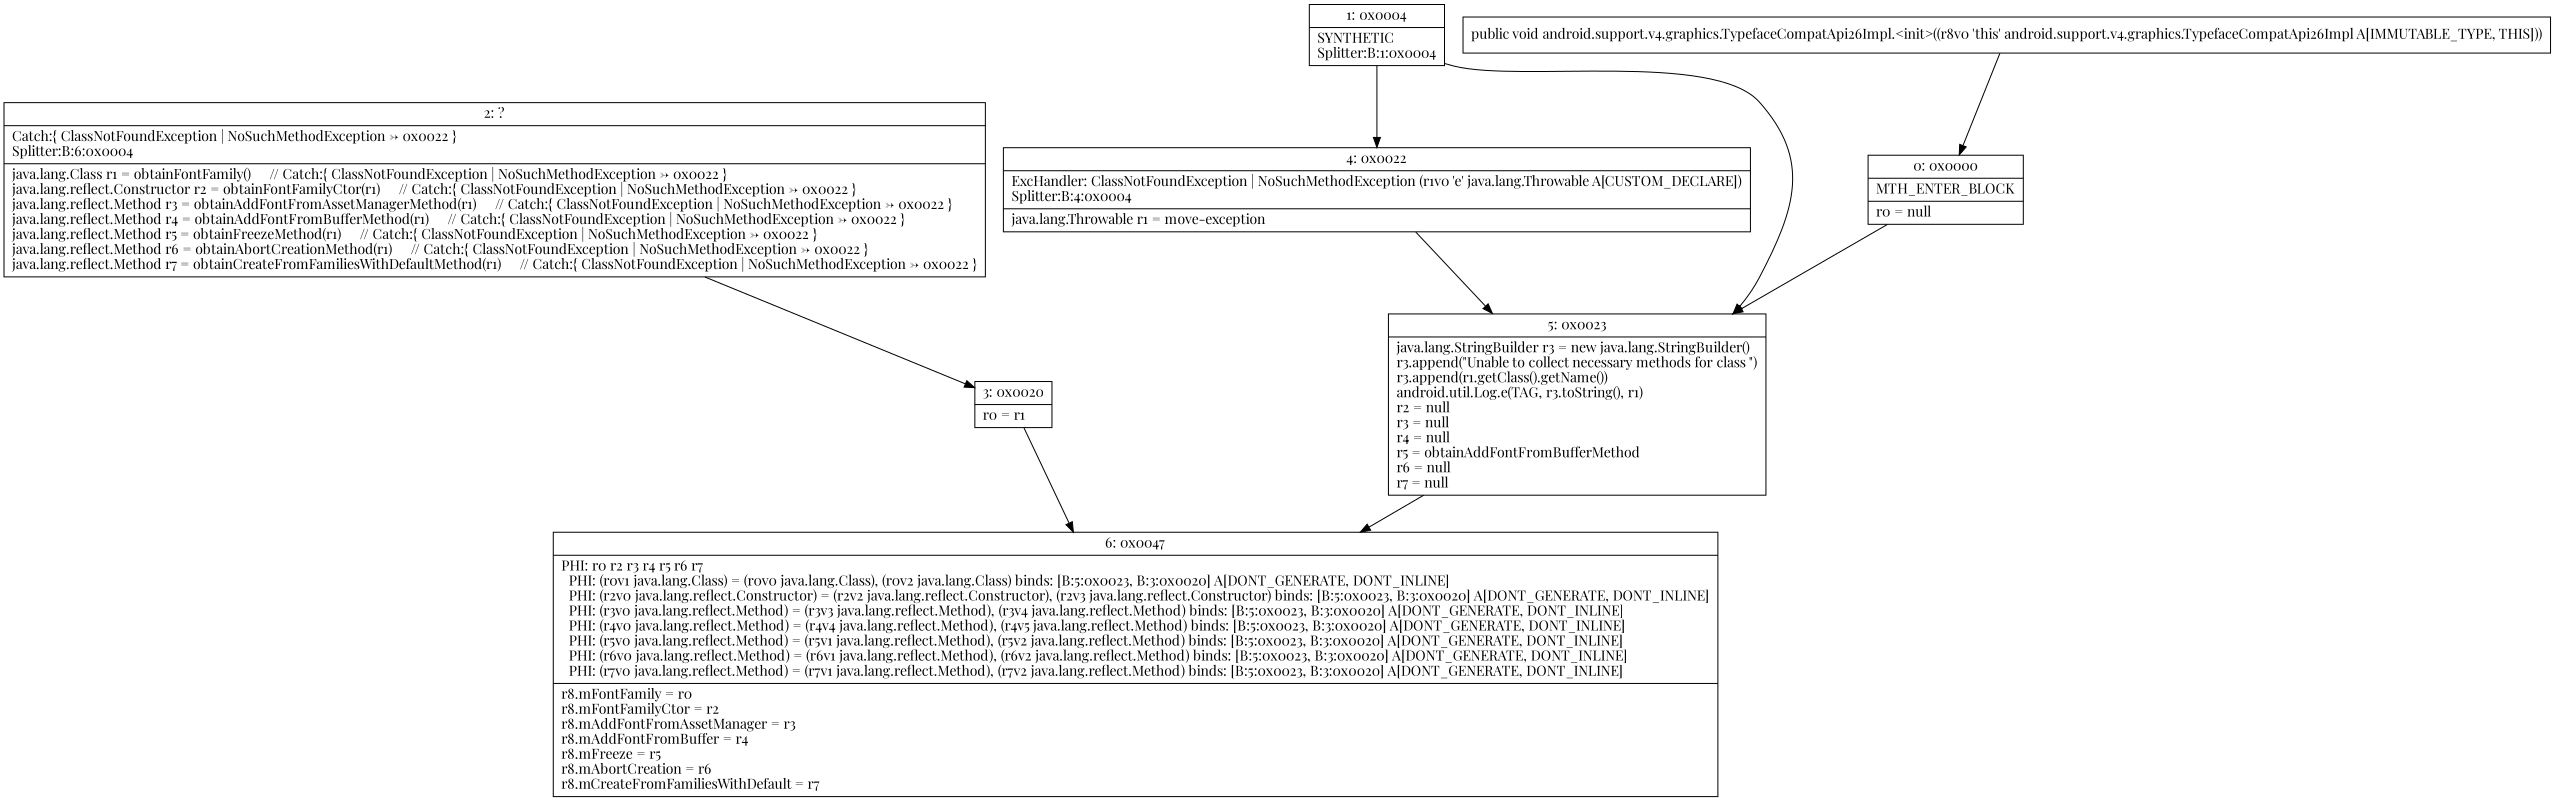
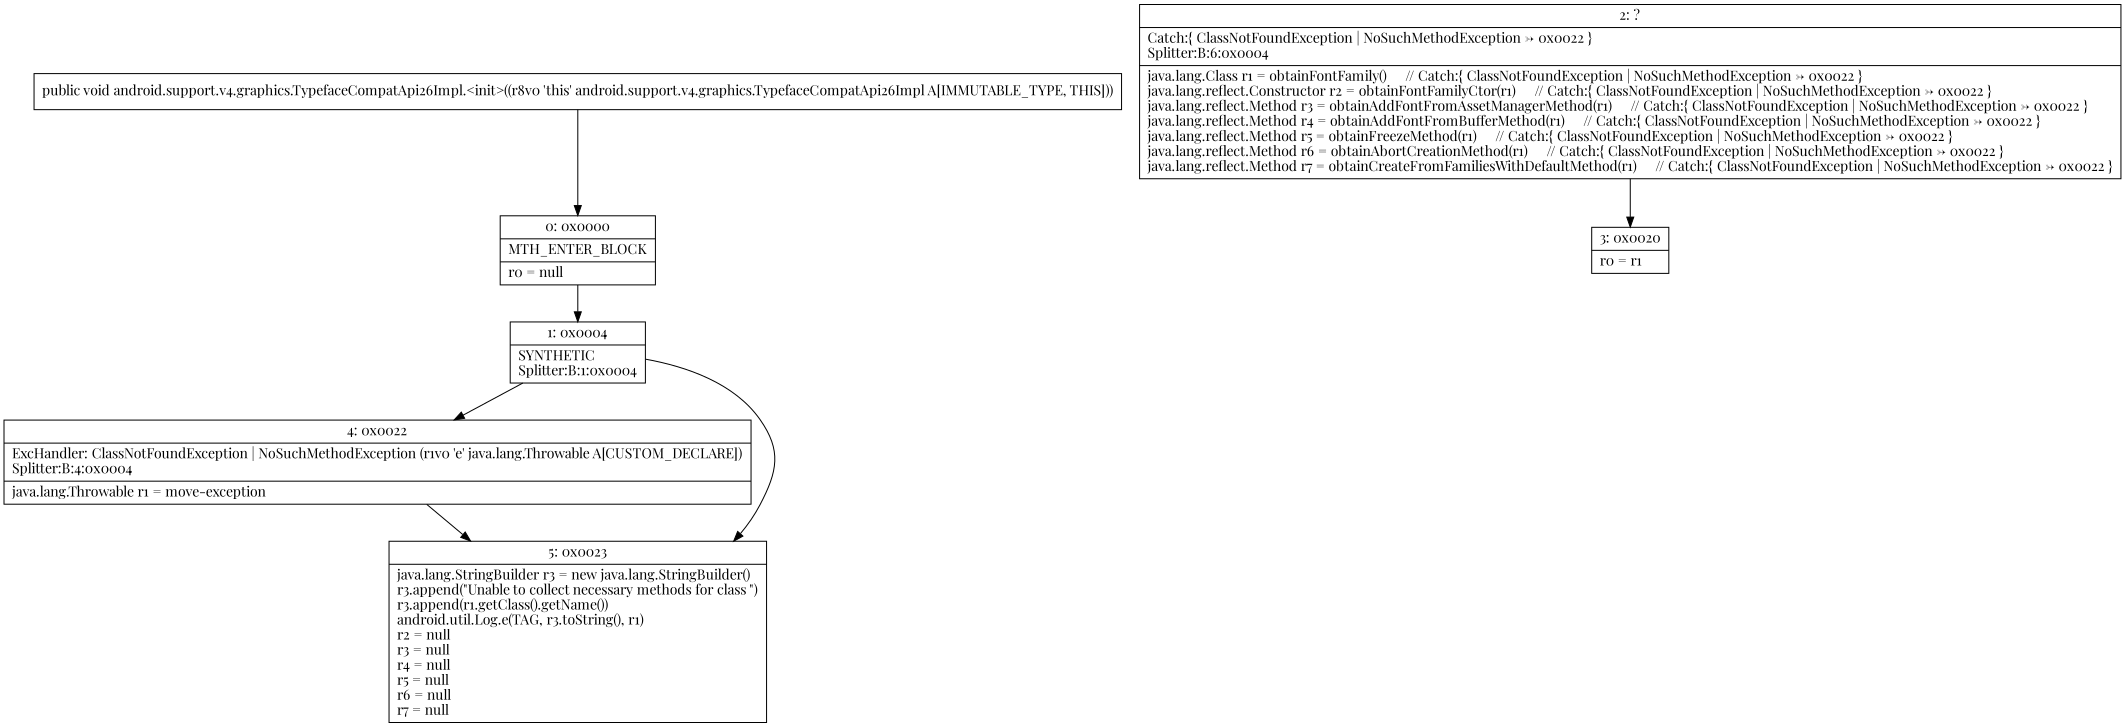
  digraph {
    fontname="Playfair Display"
    node [fontname="Playfair Display" shape=record]
    edge [fontname="Playfair Display"]
    n1 [label="{0\:\ 0x0000|MTH_ENTER_BLOCK\l|r0 = null\l}"]
    n2 [label="{1\:\ 0x0004|SYNTHETIC\lSplitter:B:1:0x0004\l}"]
    n3 [label="{4\:\ 0x0022|ExcHandler: ClassNotFoundException \| NoSuchMethodException (r1v0 'e' java.lang.Throwable A[CUSTOM_DECLARE])\lSplitter:B:4:0x0004\l|java.lang.Throwable r1 = move\-exception\l}"]
-   n4 [label="{5\:\ 0x0023|java.lang.StringBuilder r3 = new java.lang.StringBuilder()\lr3.append(\"Unable to collect necessary methods for class \")\lr3.append(r1.getClass().getName())\landroid.util.Log.e(TAG, r3.toString(), r1)\lr2 = null\lr3 = null\lr4 = null\lr5 = obtainAddFontFromBufferMethod\lr6 = null\lr7 = null\l}"]
+   n4 [label="{5\:\ 0x0023|java.lang.StringBuilder r3 = new java.lang.StringBuilder()\lr3.append(\"Unable to collect necessary methods for class \")\lr3.append(r1.getClass().getName())\landroid.util.Log.e(TAG, r3.toString(), r1)\lr2 = null\lr3 = null\lr4 = null\lr5 = null\lr6 = null\lr7 = null\l}"]
    n5 [label="{2\:\ ?|Catch:\{ ClassNotFoundException \| NoSuchMethodException \-\> 0x0022 \}\lSplitter:B:6:0x0004\l|java.lang.Class r1 = obtainFontFamily()     \/\/ Catch:\{ ClassNotFoundException \| NoSuchMethodException \-\> 0x0022 \}\ljava.lang.reflect.Constructor r2 = obtainFontFamilyCtor(r1)     \/\/ Catch:\{ ClassNotFoundException \| NoSuchMethodException \-\> 0x0022 \}\ljava.lang.reflect.Method r3 = obtainAddFontFromAssetManagerMethod(r1)     \/\/ Catch:\{ ClassNotFoundException \| NoSuchMethodException \-\> 0x0022 \}\ljava.lang.reflect.Method r4 = obtainAddFontFromBufferMethod(r1)     \/\/ Catch:\{ ClassNotFoundException \| NoSuchMethodException \-\> 0x0022 \}\ljava.lang.reflect.Method r5 = obtainFreezeMethod(r1)     \/\/ Catch:\{ ClassNotFoundException \| NoSuchMethodException \-\> 0x0022 \}\ljava.lang.reflect.Method r6 = obtainAbortCreationMethod(r1)     \/\/ Catch:\{ ClassNotFoundException \| NoSuchMethodException \-\> 0x0022 \}\ljava.lang.reflect.Method r7 = obtainCreateFromFamiliesWithDefaultMethod(r1)     \/\/ Catch:\{ ClassNotFoundException \| NoSuchMethodException \-\> 0x0022 \}\l}"]
    n6 [label="{3\:\ 0x0020|r0 = r1\l}"]
-   n7 [label="{6\:\ 0x0047|PHI: r0 r2 r3 r4 r5 r6 r7 \l  PHI: (r0v1 java.lang.Class) = (r0v0 java.lang.Class), (r0v2 java.lang.Class) binds: [B:5:0x0023, B:3:0x0020] A[DONT_GENERATE, DONT_INLINE]\l  PHI: (r2v0 java.lang.reflect.Constructor) = (r2v2 java.lang.reflect.Constructor), (r2v3 java.lang.reflect.Constructor) binds: [B:5:0x0023, B:3:0x0020] A[DONT_GENERATE, DONT_INLINE]\l  PHI: (r3v0 java.lang.reflect.Method) = (r3v3 java.lang.reflect.Method), (r3v4 java.lang.reflect.Method) binds: [B:5:0x0023, B:3:0x0020] A[DONT_GENERATE, DONT_INLINE]\l  PHI: (r4v0 java.lang.reflect.Method) = (r4v4 java.lang.reflect.Method), (r4v5 java.lang.reflect.Method) binds: [B:5:0x0023, B:3:0x0020] A[DONT_GENERATE, DONT_INLINE]\l  PHI: (r5v0 java.lang.reflect.Method) = (r5v1 java.lang.reflect.Method), (r5v2 java.lang.reflect.Method) binds: [B:5:0x0023, B:3:0x0020] A[DONT_GENERATE, DONT_INLINE]\l  PHI: (r6v0 java.lang.reflect.Method) = (r6v1 java.lang.reflect.Method), (r6v2 java.lang.reflect.Method) binds: [B:5:0x0023, B:3:0x0020] A[DONT_GENERATE, DONT_INLINE]\l  PHI: (r7v0 java.lang.reflect.Method) = (r7v1 java.lang.reflect.Method), (r7v2 java.lang.reflect.Method) binds: [B:5:0x0023, B:3:0x0020] A[DONT_GENERATE, DONT_INLINE]\l|r8.mFontFamily = r0\lr8.mFontFamilyCtor = r2\lr8.mAddFontFromAssetManager = r3\lr8.mAddFontFromBuffer = r4\lr8.mFreeze = r5\lr8.mAbortCreation = r6\lr8.mCreateFromFamiliesWithDefault = r7\l}"]
    n8 [label="{public void android.support.v4.graphics.TypefaceCompatApi26Impl.\<init\>((r8v0 'this' android.support.v4.graphics.TypefaceCompatApi26Impl A[IMMUTABLE_TYPE, THIS])) }"]
-   n1 -> n4
+   n1 -> n2
    n2 -> n3
    n2 -> n4
    n3 -> n4
-   n4 -> n7
    n5 -> n6
-   n6 -> n7
    n8 -> n1
  }
